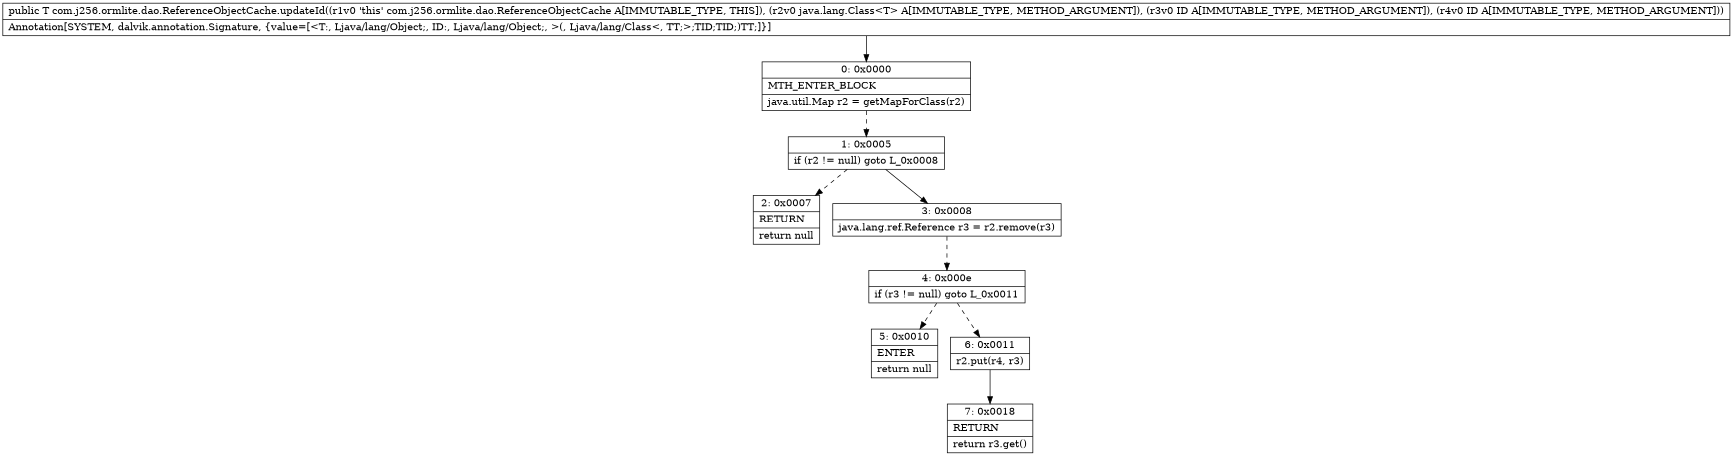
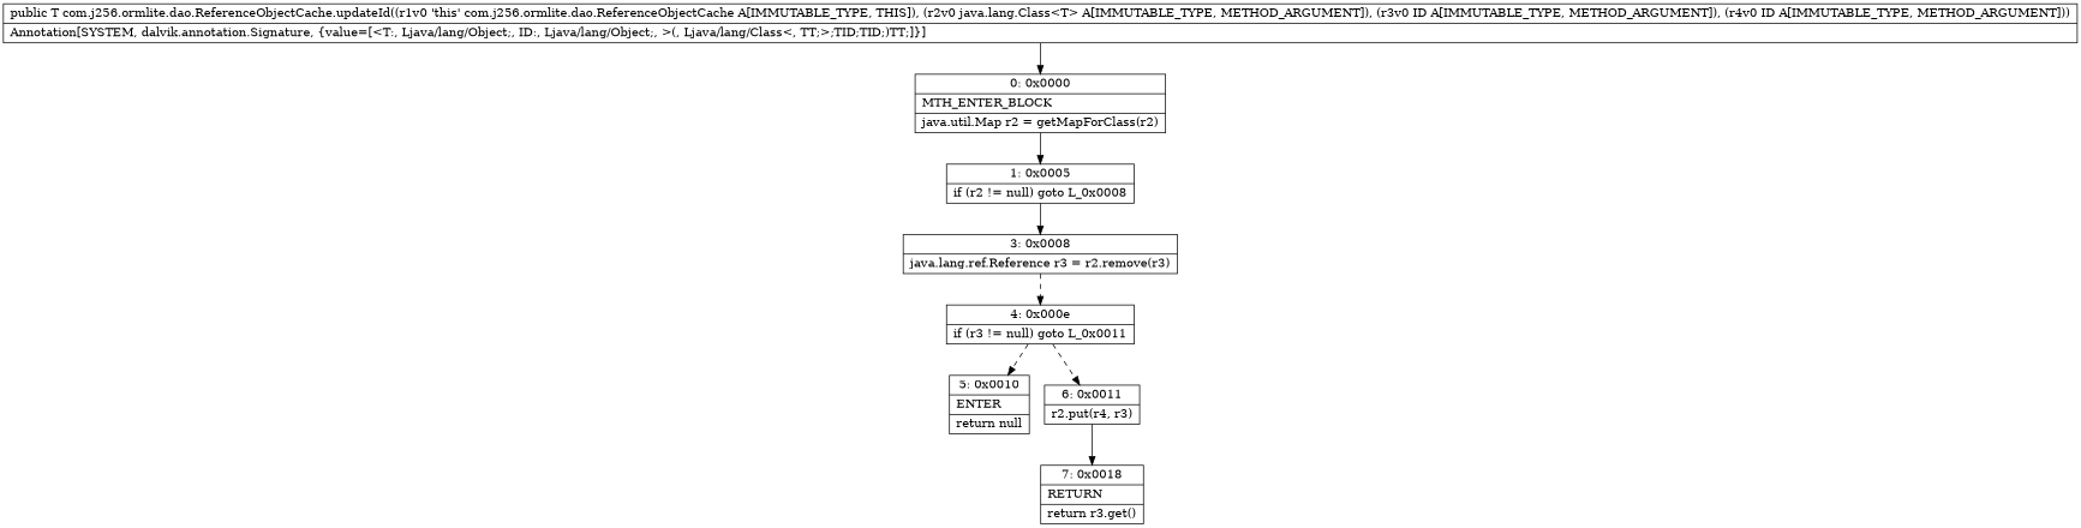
  digraph {
    node [shape=record]
    n1 [label="{0\:\ 0x0000|MTH_ENTER_BLOCK\l|java.util.Map r2 = getMapForClass(r2)\l}"]
    n2 [label="{1\:\ 0x0005|if (r2 != null) goto L_0x0008\l}"]
-   n3 [label="{2\:\ 0x0007|RETURN\l|return null\l}"]
    n4 [label="{3\:\ 0x0008|java.lang.ref.Reference r3 = r2.remove(r3)\l}"]
    n5 [label="{4\:\ 0x000e|if (r3 != null) goto L_0x0011\l}"]
    n6 [label="{5\:\ 0x0010|ENTER\l|return null\l}"]
    n7 [label="{6\:\ 0x0011|r2.put(r4, r3)\l}"]
    n8 [label="{7\:\ 0x0018|RETURN\l|return r3.get()\l}"]
    n9 [label="{public T com.j256.ormlite.dao.ReferenceObjectCache.updateId((r1v0 'this' com.j256.ormlite.dao.ReferenceObjectCache A[IMMUTABLE_TYPE, THIS]), (r2v0 java.lang.Class\<T\> A[IMMUTABLE_TYPE, METHOD_ARGUMENT]), (r3v0 ID A[IMMUTABLE_TYPE, METHOD_ARGUMENT]), (r4v0 ID A[IMMUTABLE_TYPE, METHOD_ARGUMENT]))  | Annotation[SYSTEM, dalvik.annotation.Signature, \{value=[\<T:, Ljava\/lang\/Object;, ID:, Ljava\/lang\/Object;, \>(, Ljava\/lang\/Class\<, TT;\>;TID;TID;)TT;]\}]\l}"]
-   n1 -> n2 [style=dashed]
-   n2 -> n3 [style=dashed]
+   n1 -> n2
    n2 -> n4
    n4 -> n5 [style=dashed]
    n5 -> n6 [style=dashed]
    n5 -> n7 [style=dashed]
    n7 -> n8
    n9 -> n1
  }
